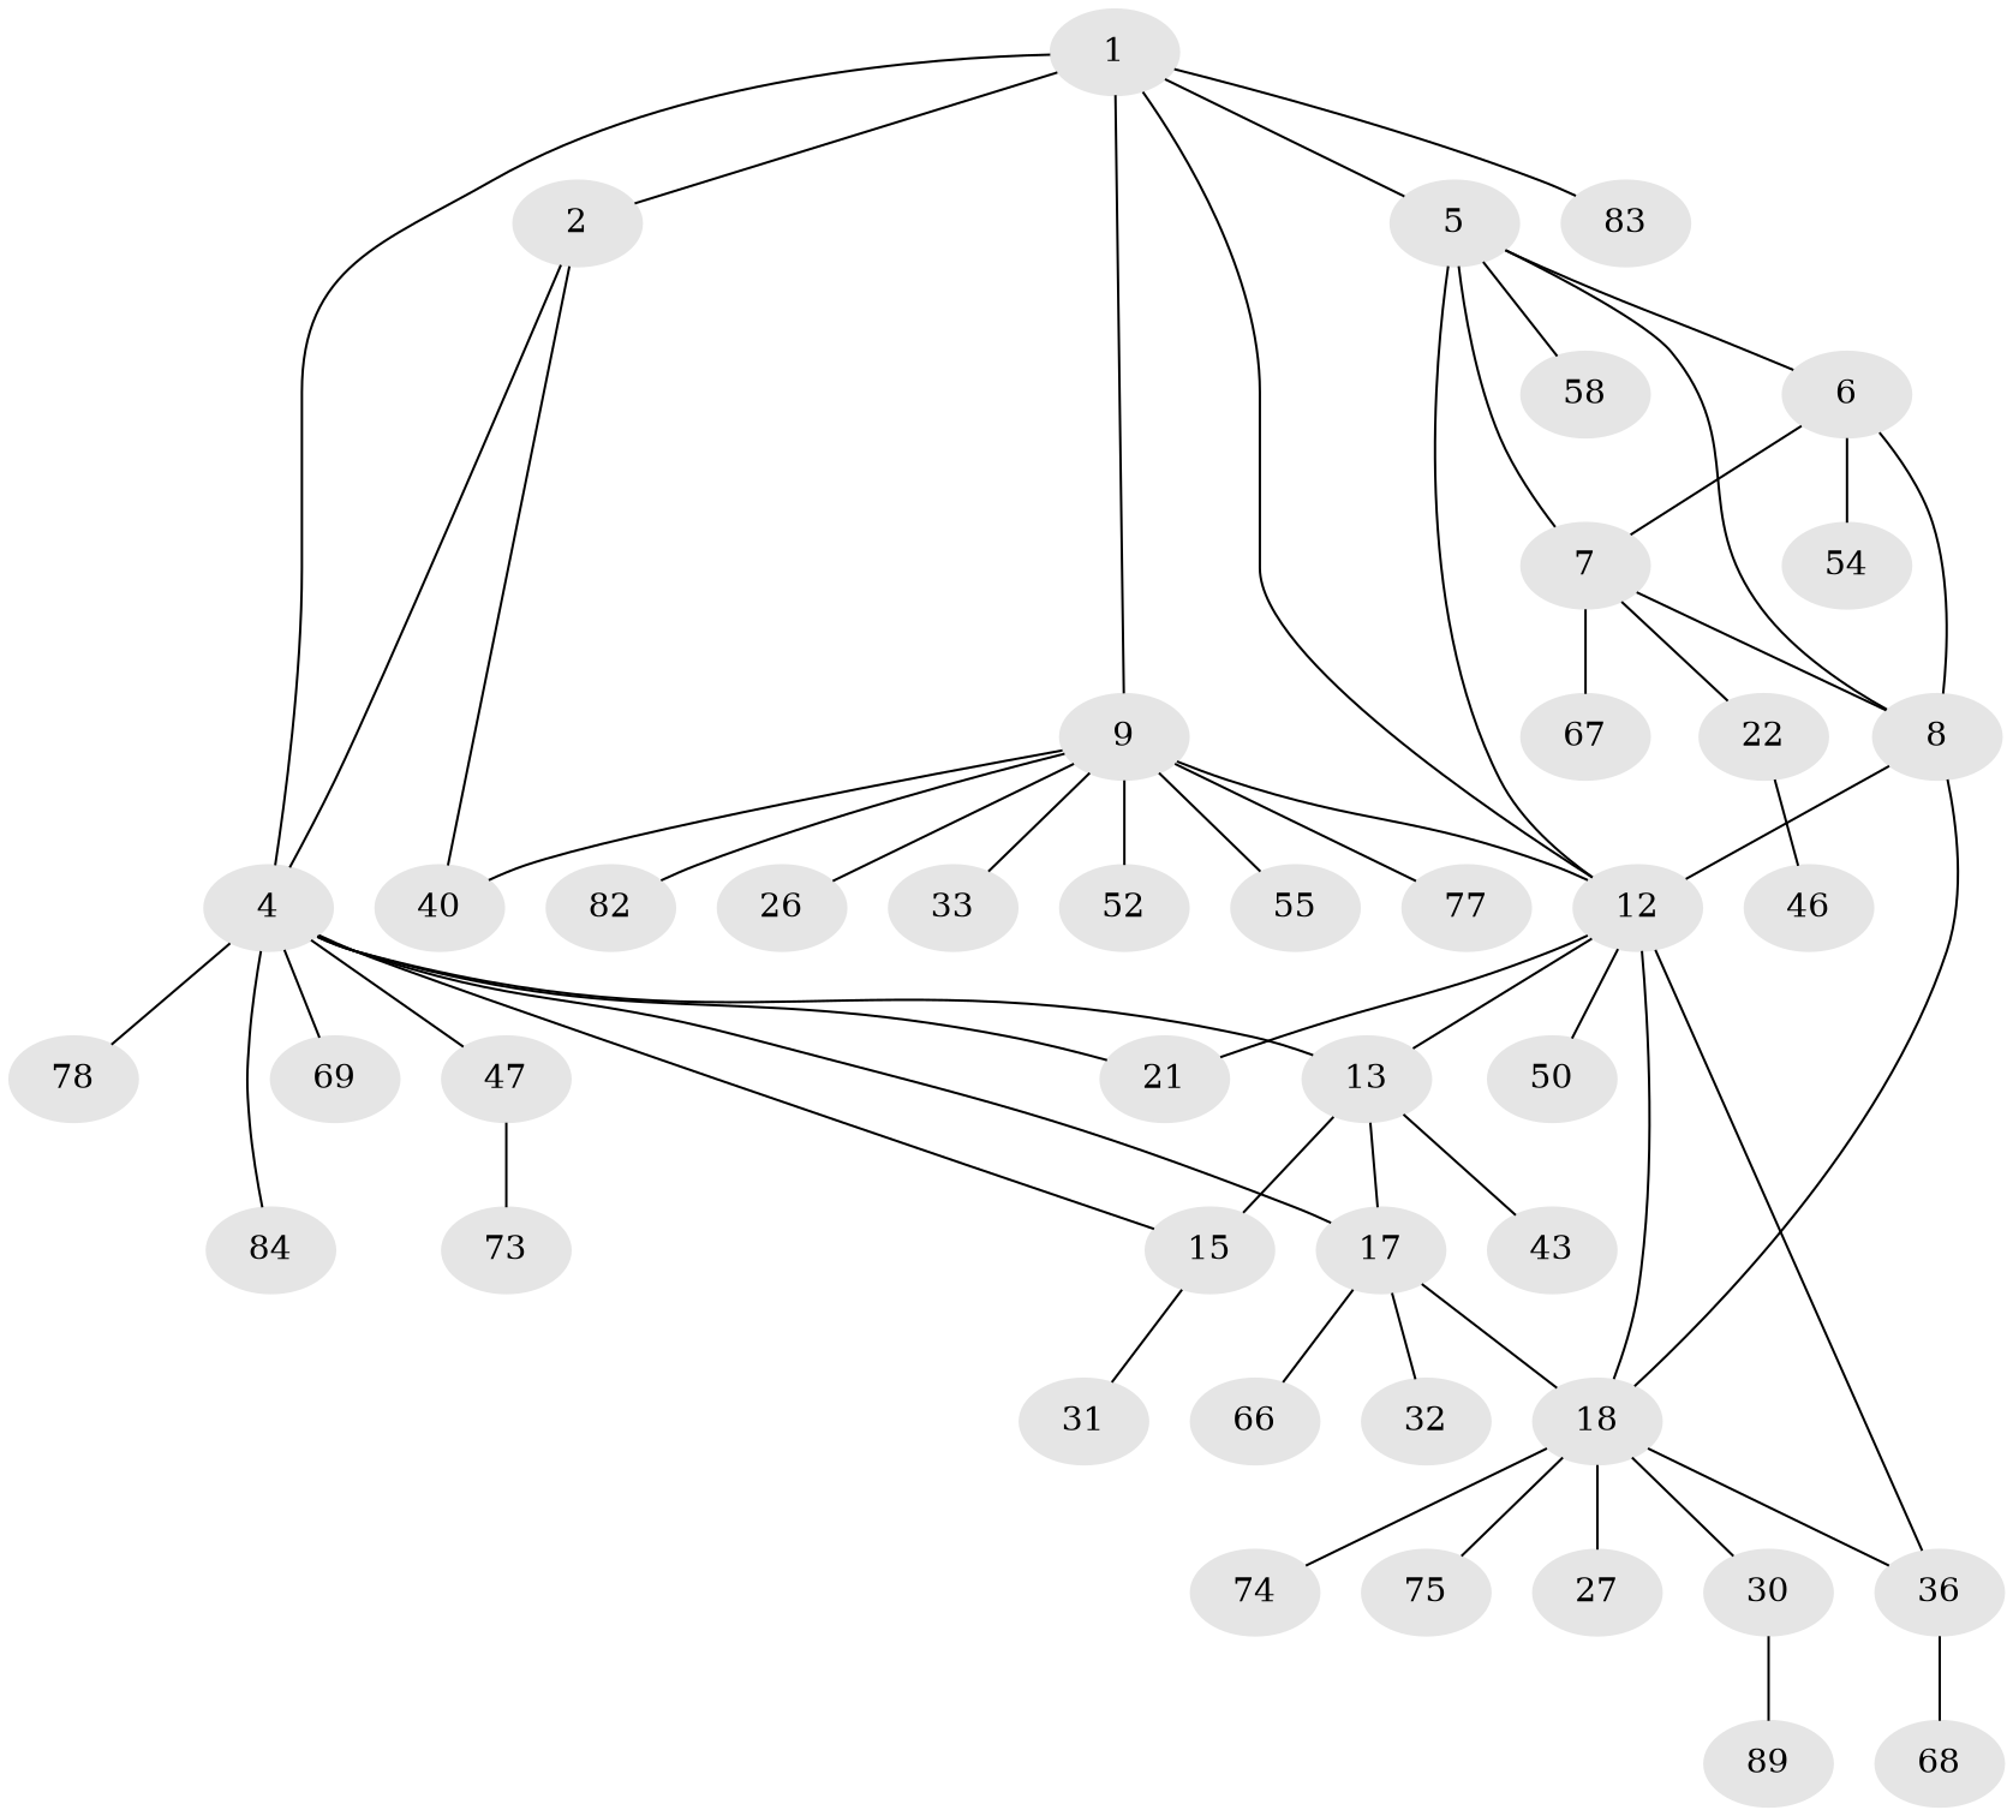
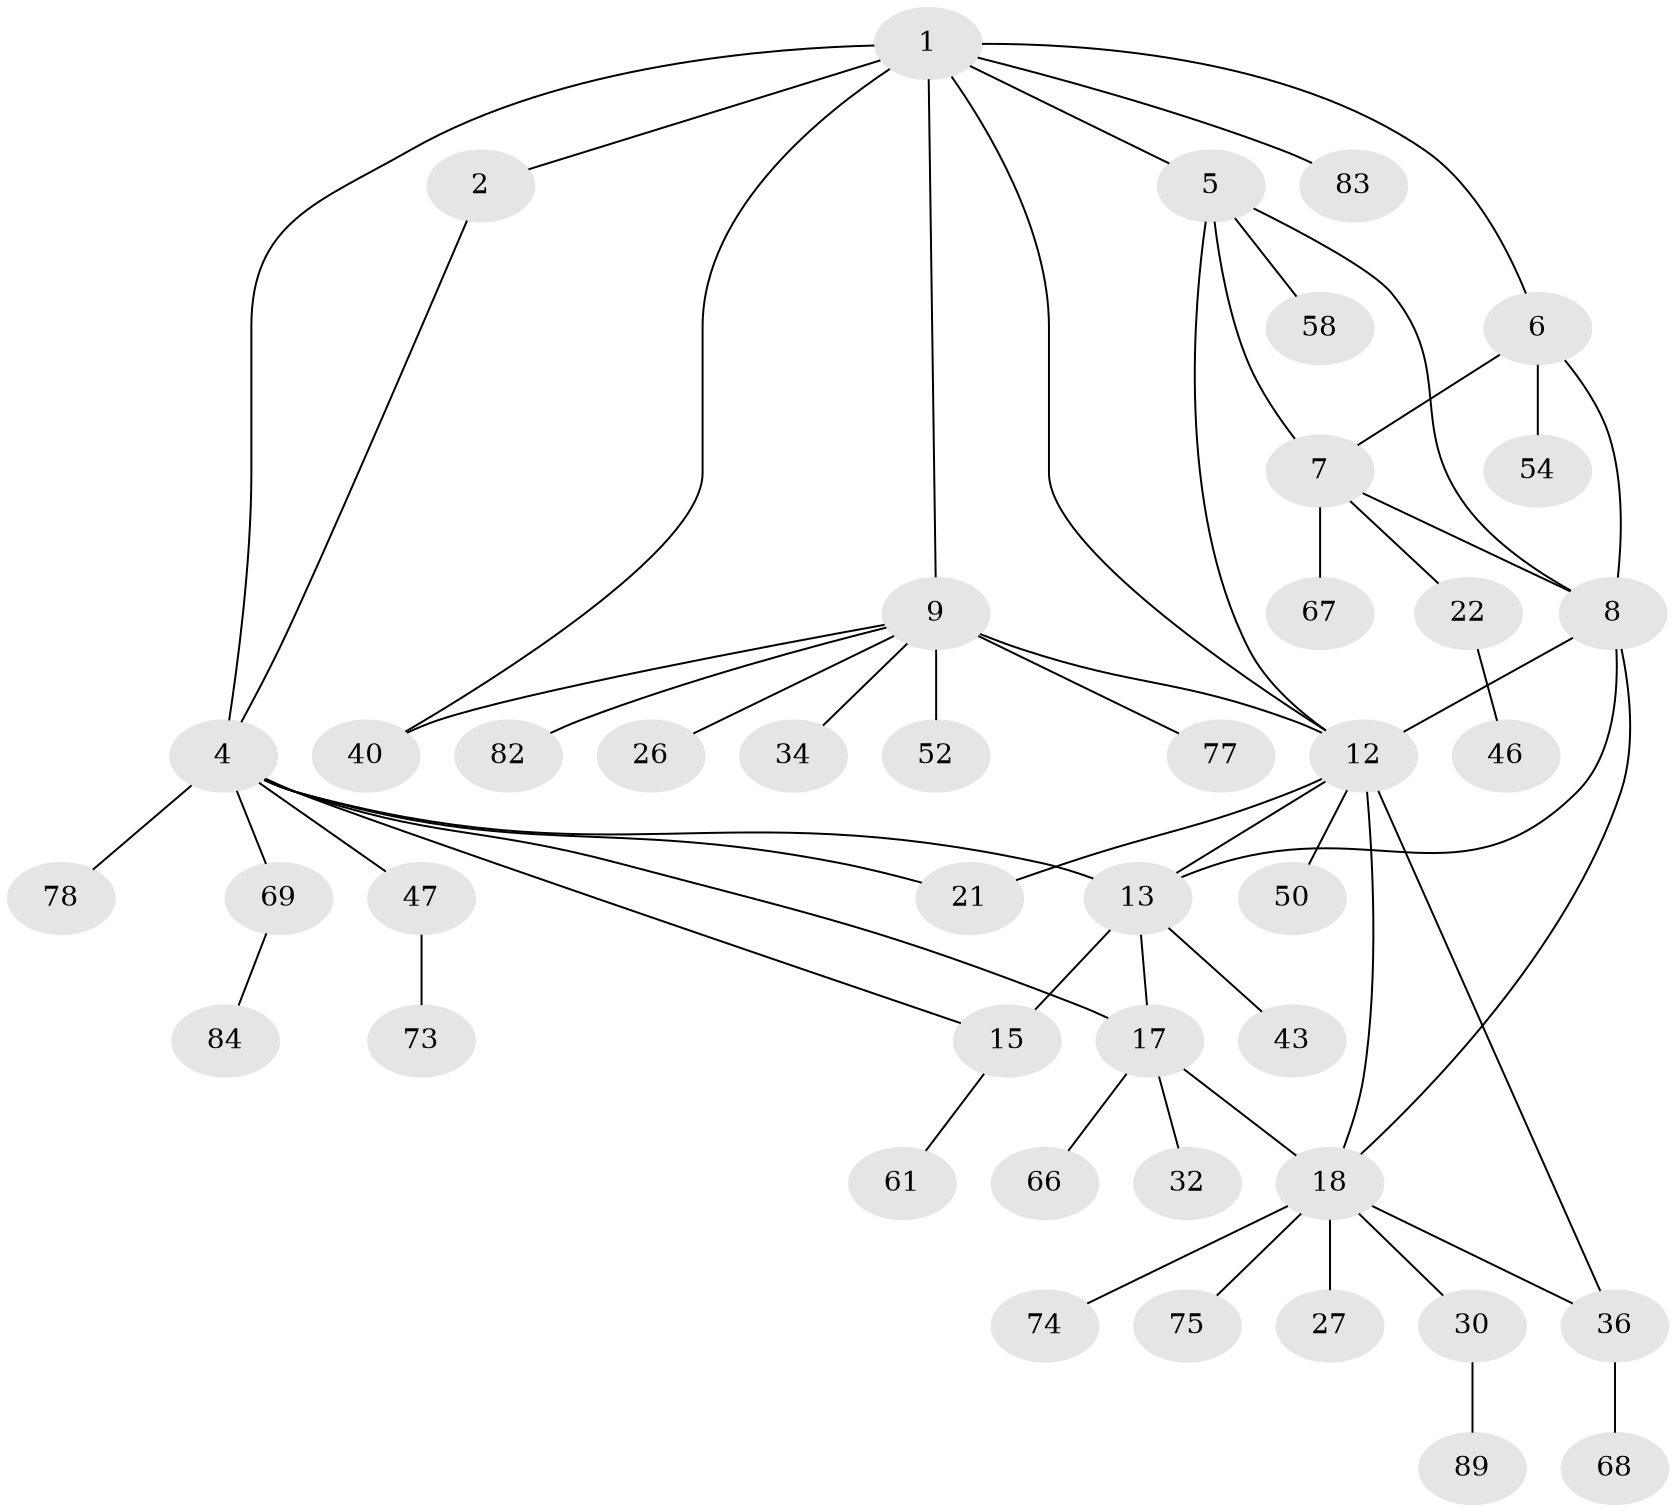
  graph {
    node [color=gray90 style=filled]
    1 [super="+3"]
    2 [super="+38+28"]
    4 [super="+45+81"]
    5 [super="+51+60+57"]
    9 [super="+10+25+62+11+49"]
    12
    40 [super="+41"]
    83 [super="+85"]
    13 [super="+14"]
    15 [super="+87+56+90"]
    17 [super="+76+34"]
    21
    47 [super="+53+70"]
    69
    78
    84
    6
    7 [super="+23+63+39+29"]
    8 [super="+88"]
    58
    26
-   33
+   33 [label=34]
    52
-   55 [super="+59"]
    77
    82
    18 [super="+19+20"]
    36 [super="+72"]
    50
    43
-   31
+   31 [label=61]
    32 [super="+48"]
    66 [super="+80"]
    73
    54
    22 [super="+64+24"]
    67
    46
    27
    30 [super="+71"]
    74
    75
    68
    89
    1 -- 2 [weight=2]
    1 -- 4 [weight=2]
    1 -- 5
    1 -- 9
    1 -- 12
-   2 -- 40
+   1 -- 40
    1 -- 83
    2 -- 4
    4 -- 13
    4 -- 15
    4 -- 17
    4 -- 21
    4 -- 47
    4 -- 69
    4 -- 78
-   4 -- 84
+   69 -- 84
    5 -- 12
-   5 -- 6
+   1 -- 6
    5 -- 7
    5 -- 8
    5 -- 58
    9 -- 12 [weight=3]
    9 -- 40
    9 -- 26
    9 -- 33
    9 -- 52
-   9 -- 55
    9 -- 77
    9 -- 82
    12 -- 13
    12 -- 21
    12 -- 18
    12 -- 36
    12 -- 50
    13 -- 15 [weight=3]
    13 -- 17
    13 -- 43
    15 -- 31
    17 -- 18 [weight=3]
    17 -- 32
    17 -- 66
    47 -- 73
    6 -- 7
    6 -- 8
    6 -- 54
    7 -- 8
    7 -- 22
    7 -- 67
    8 -- 12
+   8 -- 13
    8 -- 18
    18 -- 36
    18 -- 27
    18 -- 30
    18 -- 74
    18 -- 75
    36 -- 68
    22 -- 46
    30 -- 89
  }
